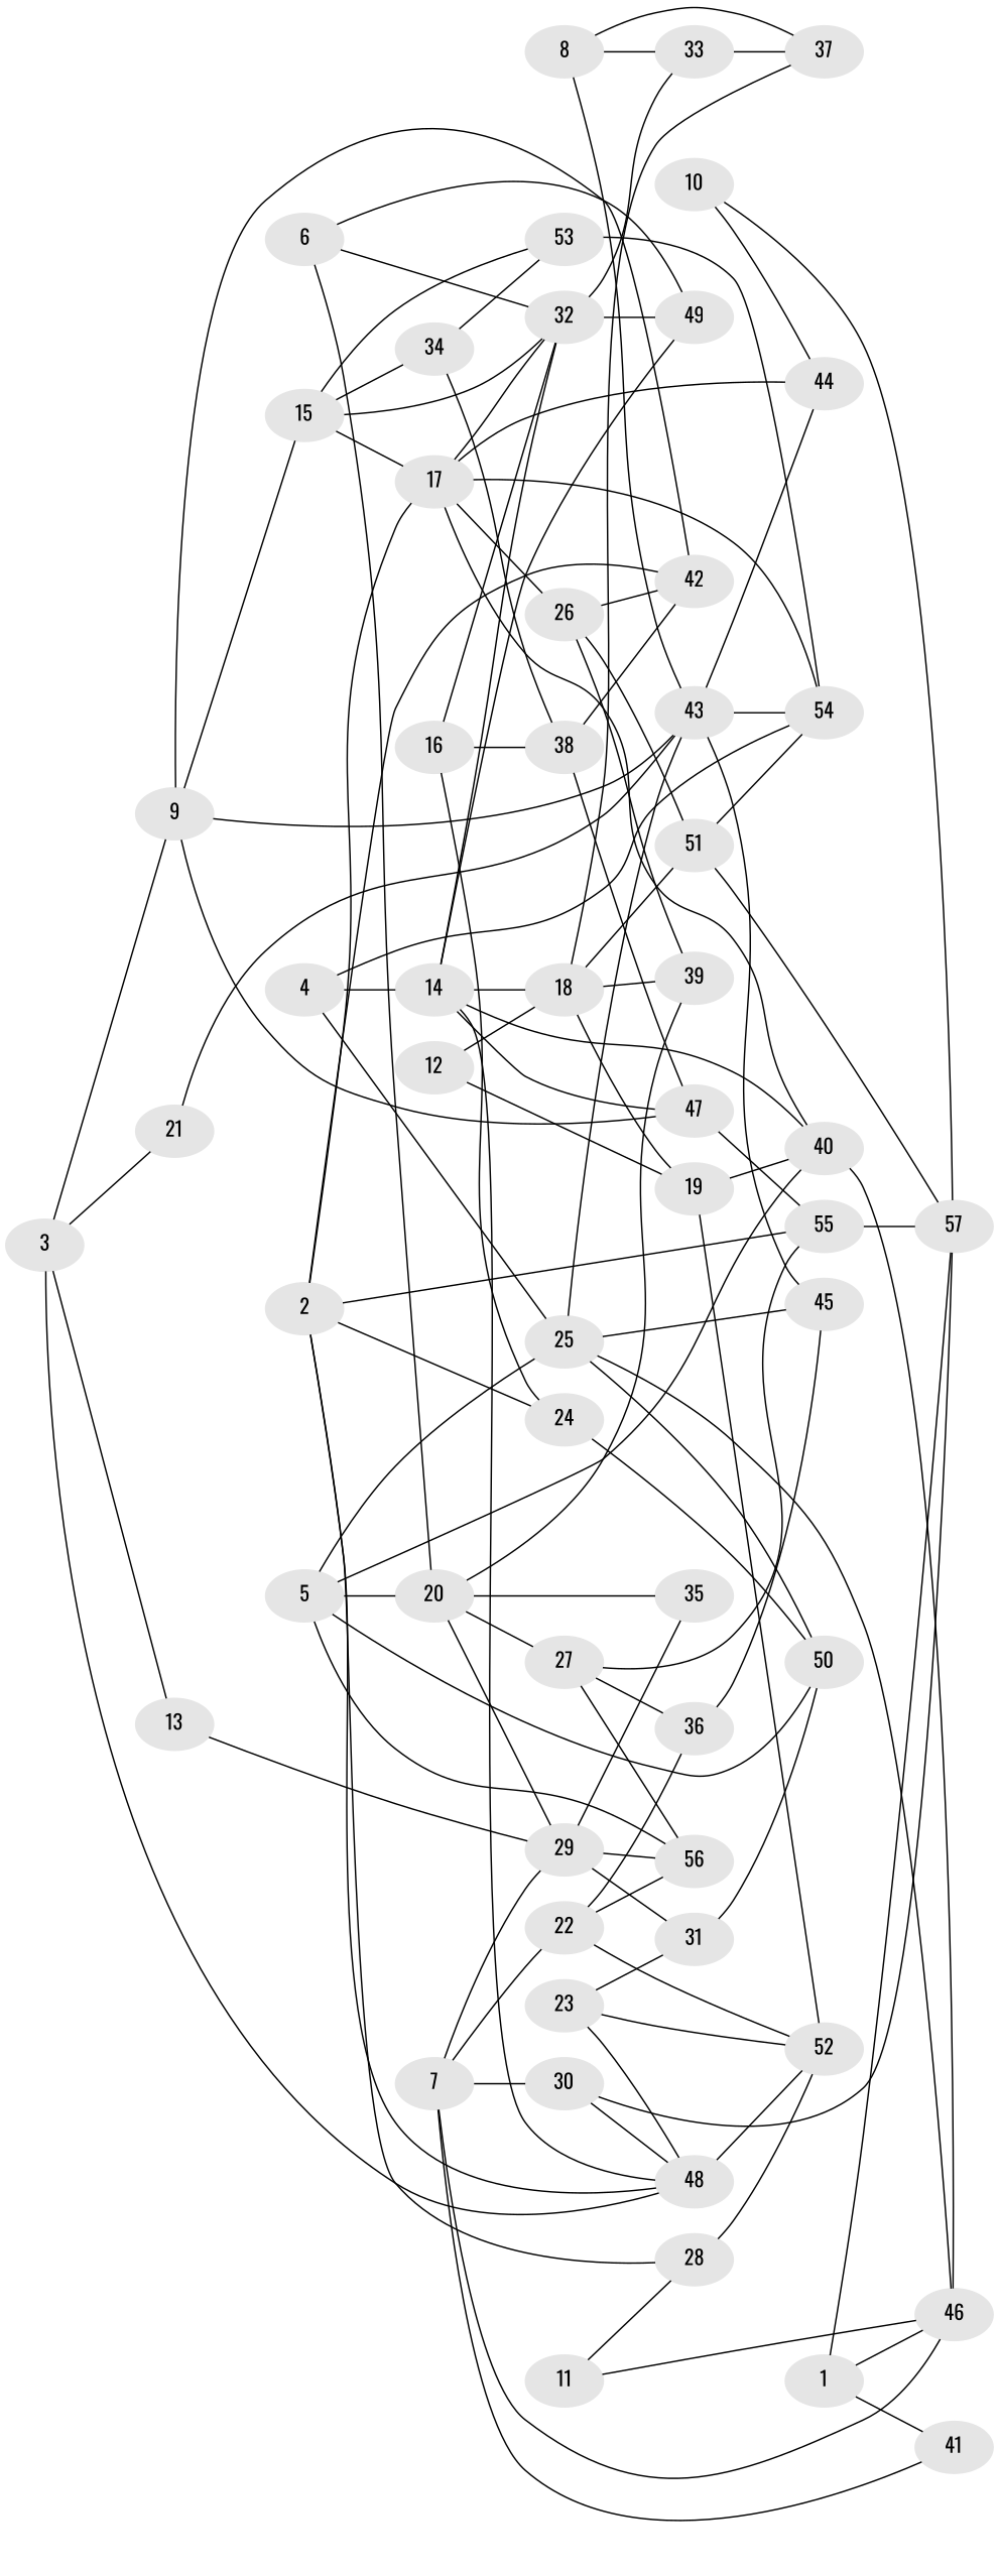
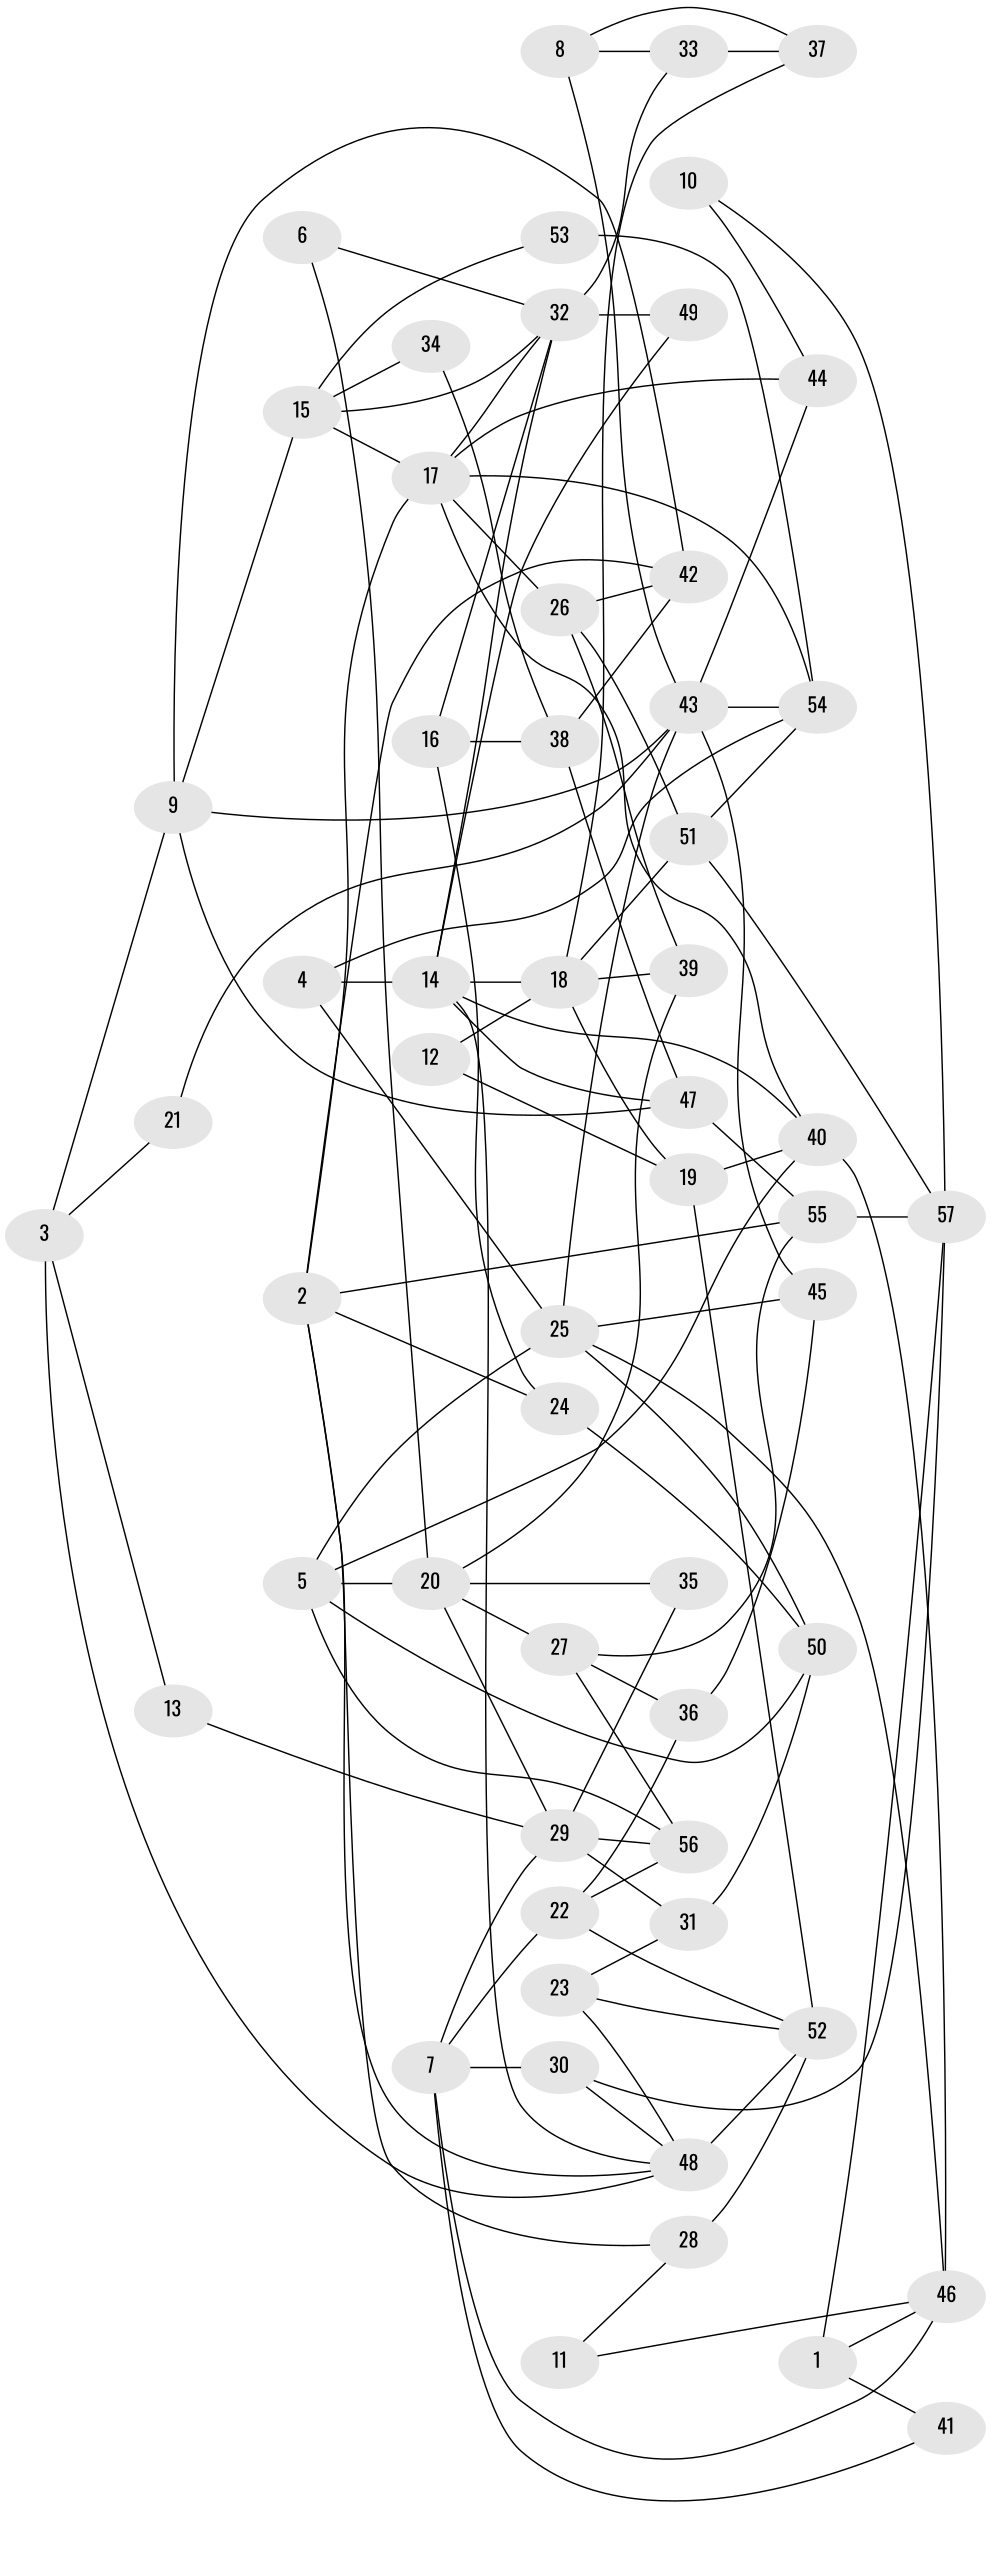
  graph {
    fontname=Oswald
    rankdir=LR
    node [color=gray90 fontname=Oswald style=filled]
    edge [fontname=Oswald]
    1
    41
    46
    57
    2
    17
    24
    28
    42
    48
    55
    54
    40
    32
    44
    26
    50
    52
    3
    9
    13
    21
    43
    15
    47
    29
    4
    14
    25
    49
    18
    45
    5
    20
    56
    39
    27
    35
    6
    33
    7
    22
    30
    36
    31
    8
    37
    34
    53
    10
    11
    12
    19
    51
    38
    16
    23
    1 -- 41
    1 -- 46
    1 -- 57
    2 -- 17
    2 -- 24
    2 -- 28
    2 -- 42
    2 -- 48
    2 -- 55
    17 -- 54
    17 -- 40
    17 -- 32
    17 -- 44
    17 -- 26
    24 -- 50
    28 -- 52
    48 -- 52
    55 -- 57
    40 -- 46
    32 -- 49
    32 -- 33
    26 -- 42
    26 -- 39
    26 -- 51
    3 -- 48
    3 -- 9
    3 -- 13
    3 -- 21
    9 -- 42
    9 -- 43
    9 -- 15
    9 -- 47
    13 -- 29
    21 -- 43
    43 -- 54
    43 -- 44
    43 -- 45
    15 -- 17
    15 -- 32
    15 -- 34
    15 -- 53
    47 -- 55
    29 -- 56
    29 -- 35
    29 -- 31
    4 -- 54
    4 -- 14
    4 -- 25
    14 -- 48
    14 -- 40
    14 -- 32
    14 -- 47
    14 -- 49
    14 -- 18
    25 -- 46
    25 -- 50
    25 -- 43
    25 -- 45
    18 -- 39
    18 -- 37
    18 -- 19
    18 -- 51
    5 -- 40
    5 -- 50
    5 -- 25
    5 -- 20
    5 -- 56
    20 -- 29
    20 -- 39
    20 -- 27
    20 -- 35
    27 -- 55
    27 -- 56
    27 -- 36
    6 -- 32
-   6 -- 49
    6 -- 20
    33 -- 37
    7 -- 41
    7 -- 46
    7 -- 29
    7 -- 22
    7 -- 30
    22 -- 52
    22 -- 56
    22 -- 36
    30 -- 57
    30 -- 48
    36 -- 45
    31 -- 50
    8 -- 43
    8 -- 33
    8 -- 37
-   34 -- 53
    34 -- 38
    53 -- 54
    10 -- 57
    10 -- 44
    11 -- 46
    11 -- 28
    12 -- 18
    12 -- 19
    19 -- 40
    19 -- 52
    51 -- 57
    51 -- 54
    38 -- 42
    38 -- 47
    16 -- 24
    16 -- 32
    16 -- 38
    23 -- 48
    23 -- 52
    23 -- 31
  }
